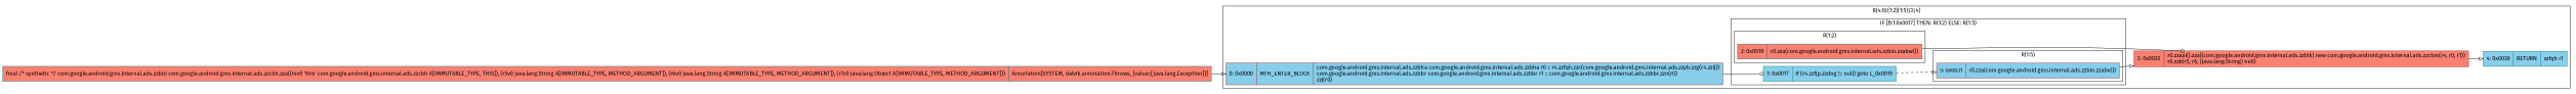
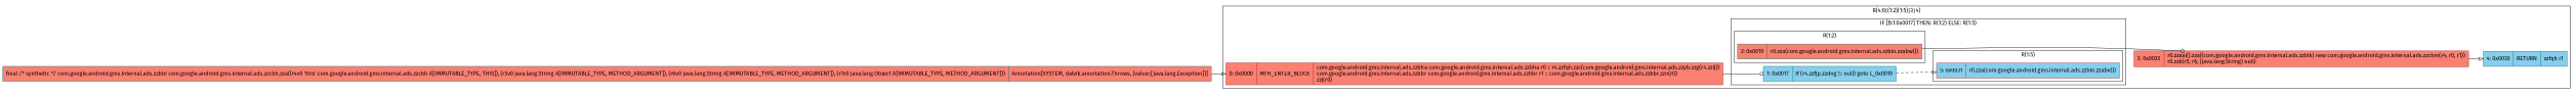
  digraph {
    fontname="Fira Sans"
    rankdir=LR
    node [color=teal fillcolor=skyblue fontname="Fira Sans" shape=record style=filled]
    edge [arrowhead=onormal color=black fontname="Fira Sans"]
    n1 [fillcolor=salmon label="{2\:\ 0x0019|r0.zza(com.google.android.gms.internal.ads.zzbio.zzabw())\l}"]
    n2 [color=brown label="{5\:\ 0x0031|r0.zza(com.google.android.gms.internal.ads.zzbio.zzabv())\l}"]
    n3 [label="{1\:\ 0x0017|if (r4.zzfjp.zzdng != null) goto L_0x0019\l}"]
-   n4 [color=brown label="{0\:\ 0x0000|MTH_ENTER_BLOCK\l|com.google.android.gms.internal.ads.zzbha com.google.android.gms.internal.ads.zzbha r0 = r4.zzfqh.zzc(com.google.android.gms.internal.ads.zzyb.zzg(r4.zzlj))\lcom.google.android.gms.internal.ads.zzbbr com.google.android.gms.internal.ads.zzbbr r1 = com.google.android.gms.internal.ads.zzbbr.zzn(r0)\lzzj(r0)\l}"]
+   n4 [color=brown fillcolor=salmon label="{0\:\ 0x0000|MTH_ENTER_BLOCK\l|com.google.android.gms.internal.ads.zzbha com.google.android.gms.internal.ads.zzbha r0 = r4.zzfqh.zzc(com.google.android.gms.internal.ads.zzyb.zzg(r4.zzlj))\lcom.google.android.gms.internal.ads.zzbbr com.google.android.gms.internal.ads.zzbbr r1 = com.google.android.gms.internal.ads.zzbbr.zzn(r0)\lzzj(r0)\l}"]
    n5 [color=brown fillcolor=salmon label="{3\:\ 0x0020|r0.zzaai().zza((com.google.android.gms.internal.ads.zzbik) new com.google.android.gms.internal.ads.zzcbm(r4, r0, r1))\lr0.zzb(r5, r6, (java.lang.String) null)\l}"]
    n6 [label="{4\:\ 0x0030|RETURN\l|zzfqh r1\l}"]
    n7 [fillcolor=salmon label="{final \/* synthetic *\/ com.google.android.gms.internal.ads.zzbbi com.google.android.gms.internal.ads.zzcbh.zza((r4v0 'this' com.google.android.gms.internal.ads.zzcbh A[IMMUTABLE_TYPE, THIS]), (r5v0 java.lang.String A[IMMUTABLE_TYPE, METHOD_ARGUMENT]), (r6v0 java.lang.String A[IMMUTABLE_TYPE, METHOD_ARGUMENT]), (r7v0 java.lang.Object A[IMMUTABLE_TYPE, METHOD_ARGUMENT]))  | Annotation[SYSTEM, dalvik.annotation.Throws, \{value=[java.lang.Exception]\}]\l}"]
    subgraph cluster_1 {
      label="R(4:0|(1:2)(1:5)|3|4)"
      n4
      n5
      n6
      subgraph cluster_2 {
        label="IF [B:1:0x0017] THEN: R(1:2) ELSE: R(1:5)"
        n3
        subgraph cluster_3 {
          label="R(1:2)"
          n1
        }
        subgraph cluster_4 {
          label="R(1:5)"
          n2
        }
      }
    }
    n1 -> n5 [arrowhead=odot]
-   n2 -> n5
    n3 -> n2 [style=dashed]
    n4 -> n3 [arrowhead=odot]
    n5 -> n6
    n7 -> n4
  }
